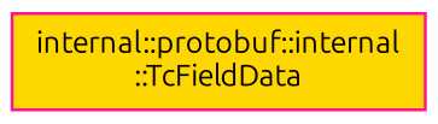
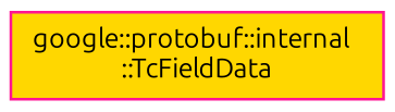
  digraph {
    rankdir=LR
    fontname=Ubuntu
-   n1 [color=deeppink fillcolor=gold fontname=Ubuntu fontsize=10 height=0.2 label="internal::protobuf::internal\l::TcFieldData" shape=record style=filled width=0.4]
+   n1 [color=deeppink fillcolor=gold fontname=Ubuntu fontsize=10 height=0.2 label="google::protobuf::internal\l::TcFieldData" shape=record style=filled width=0.4]
  }
